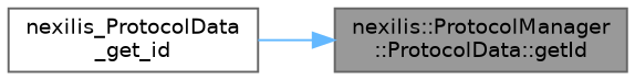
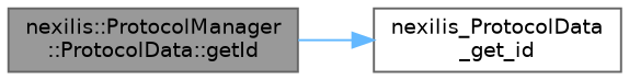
  digraph {
    rankdir=RL
    node [fontname=Helvetica fontsize=10 shape=box style=filled]
    n1 [color=gray40 fillcolor=grey60 fontcolor=black height=0.2 label="nexilis::ProtocolManager\l::ProtocolData::getId" width=0.4]
    n2 [color=grey40 fillcolor=white height=0.2 label="nexilis_ProtocolData\l_get_id" width=0.4]
-   n1 -> n2 [color=steelblue1 dir=back fontname=Helvetica fontsize=10 labelfontname=Helvetica labelfontsize=10 style=solid]
+   n2 -> n1 [color=steelblue1 dir=back fontname=Helvetica fontsize=10 labelfontname=Helvetica labelfontsize=10 style=solid]
  }
